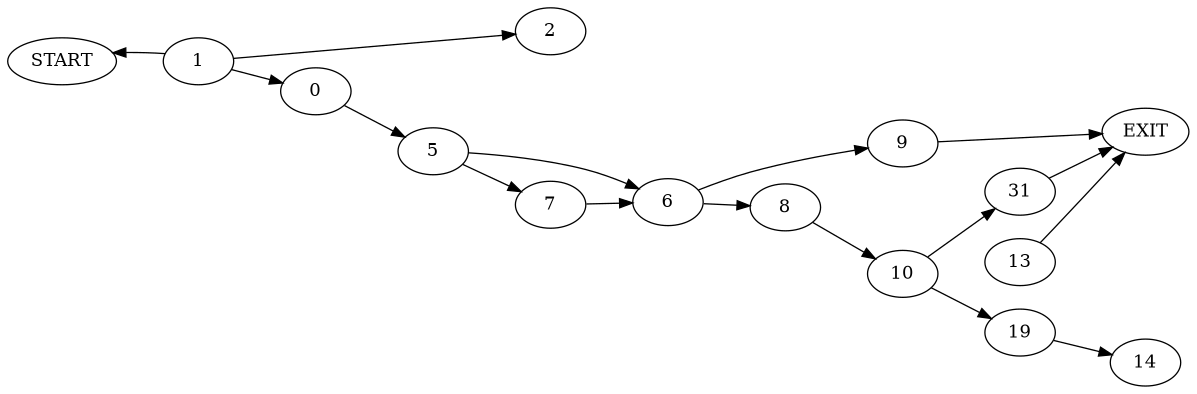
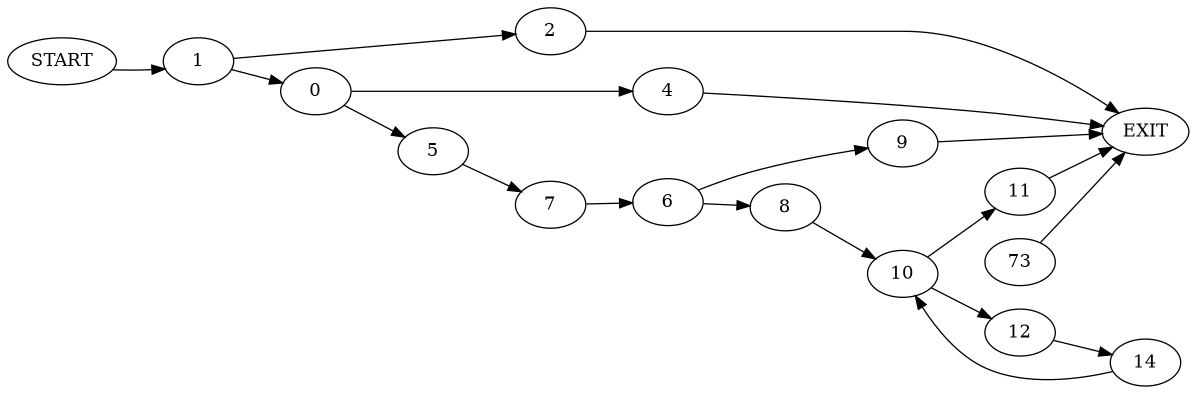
  digraph {
    rankdir=LR
    n1 [label=START]
    1
    2
    n4 [label=0]
    n5 [label=EXIT]
+   4
    5
    6
    7
    8
    9
    10
-   11 [label=31]
-   12 [label=19]
+   11
+   12
    14
-   13
-   1 -> n1
+   13 [label=73]
+   n1 -> 1
    1 -> 2
    1 -> n4
+   2 -> n5
+   n4 -> 4
    n4 -> 5
-   5 -> 6
+   4 -> n5
    5 -> 7
    6 -> 8
    6 -> 9
    7 -> 6
    8 -> 10
    9 -> n5
    10 -> 11
    10 -> 12
    11 -> n5
    12 -> 14
+   14 -> 10
    13 -> n5
  }
